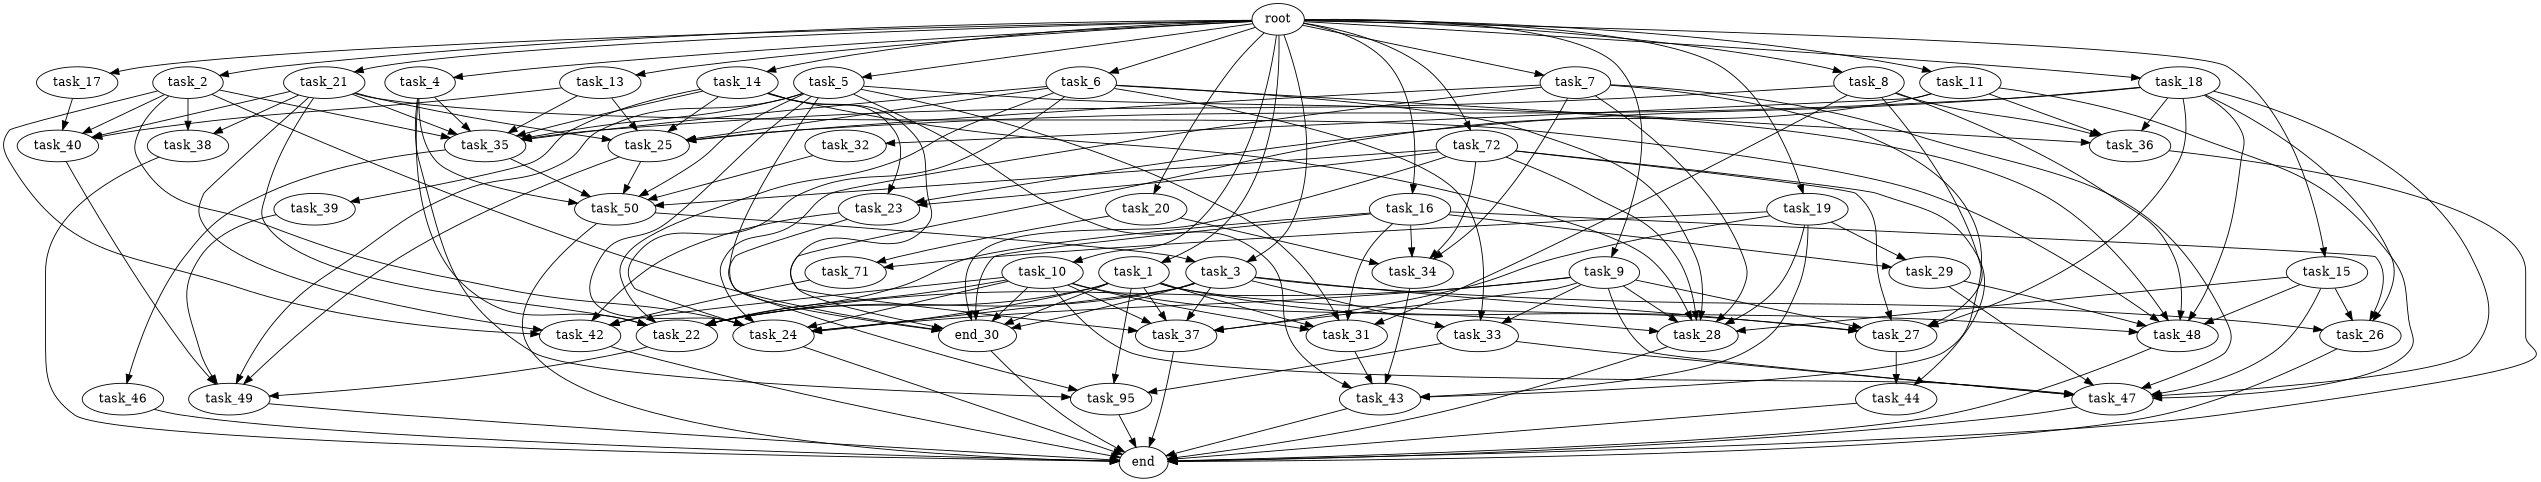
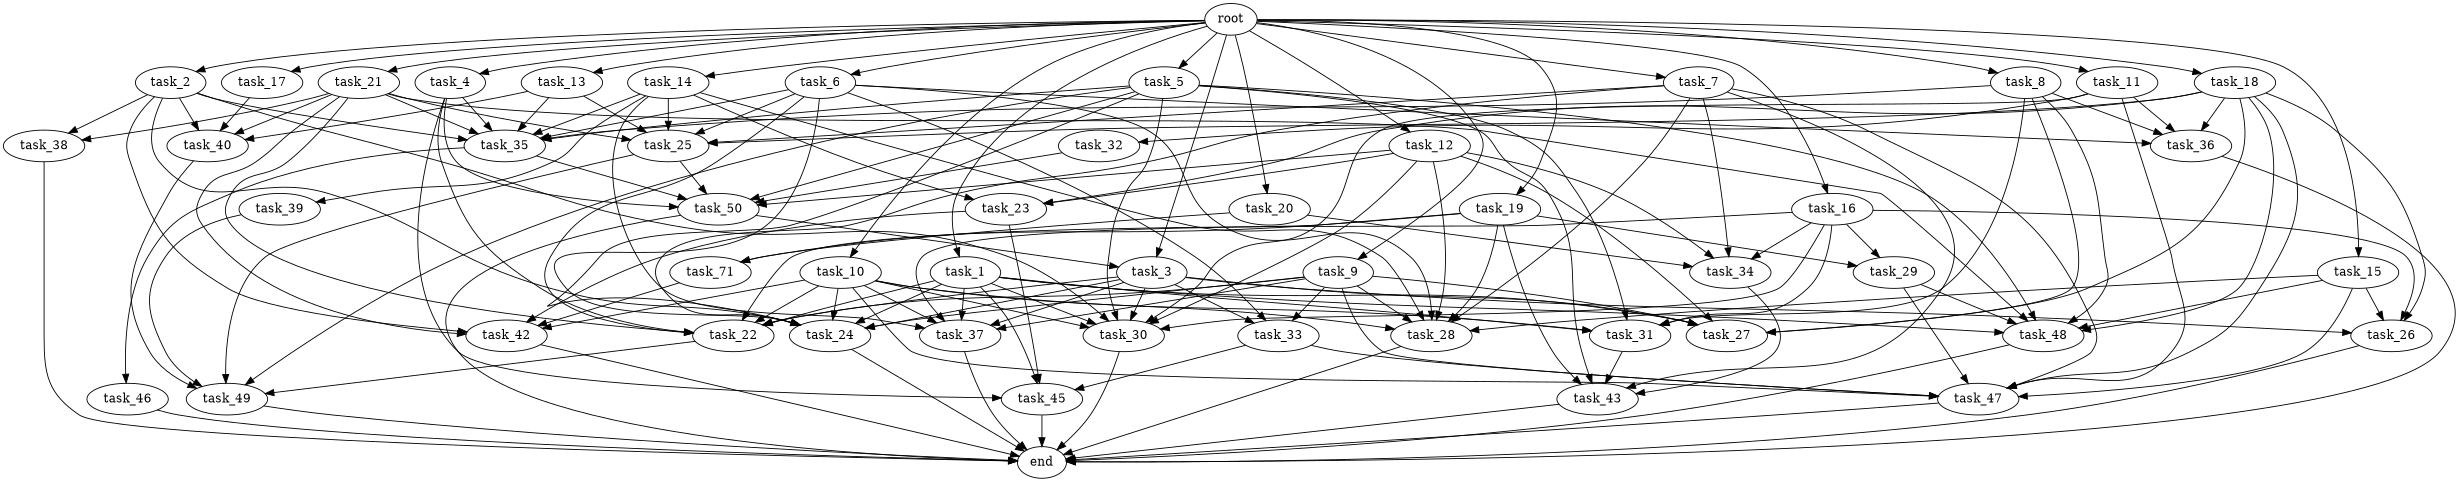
  digraph {
    root
    task_1
    task_2
    task_3
    task_4
    task_5
    task_6
    task_7
    task_8
    task_9
    task_10
    task_11
-   task_12 [label=task_72]
+   task_12
    task_13
    task_14
    task_15
    task_16
    task_17
    task_18
    task_19
    task_20
    task_21
    task_22
    task_24
    task_27
-   task_30 [label=end_30]
+   task_30
    task_31
    task_37
-   task_45 [label=task_95]
+   task_45
    task_48
    task_35
    task_38
    task_40
    task_42
    task_26
    task_33
    task_50
    task_43
    task_49
    task_25
    task_28
    task_36
    task_34
    task_47
    task_32
    task_23
-   task_44
    task_39
    task_29
    n50 [label=task_71]
    end
    task_46
    root -> task_1
    root -> task_2
    root -> task_3
    root -> task_4
    root -> task_5
    root -> task_6
    root -> task_7
    root -> task_8
    root -> task_9
    root -> task_10
    root -> task_11
    root -> task_12
    root -> task_13
    root -> task_14
    root -> task_15
    root -> task_16
    root -> task_17
    root -> task_18
    root -> task_19
    root -> task_20
    root -> task_21
    task_1 -> task_22
    task_1 -> task_24
    task_1 -> task_27
    task_1 -> task_30
    task_1 -> task_31
    task_1 -> task_37
    task_1 -> task_45
    task_1 -> task_48
    task_2 -> task_24
    task_2 -> task_30
    task_2 -> task_35
    task_2 -> task_38
    task_2 -> task_40
    task_2 -> task_42
    task_3 -> task_22
    task_3 -> task_24
    task_3 -> task_27
    task_3 -> task_30
    task_3 -> task_37
    task_3 -> task_26
    task_3 -> task_33
    task_4 -> task_22
    task_4 -> task_45
    task_4 -> task_35
    task_4 -> task_50
    task_5 -> task_24
    task_5 -> task_30
    task_5 -> task_31
    task_5 -> task_48
    task_5 -> task_35
    task_5 -> task_50
    task_5 -> task_43
    task_5 -> task_49
    task_6 -> task_22
    task_6 -> task_24
    task_6 -> task_35
    task_6 -> task_33
    task_6 -> task_25
    task_6 -> task_28
    task_6 -> task_36
    task_7 -> task_24
    task_7 -> task_43
    task_7 -> task_25
    task_7 -> task_28
    task_7 -> task_34
    task_7 -> task_47
    task_8 -> task_27
    task_8 -> task_31
    task_8 -> task_48
    task_8 -> task_35
    task_8 -> task_36
    task_9 -> task_22
    task_9 -> task_24
    task_9 -> task_27
    task_9 -> task_37
    task_9 -> task_33
    task_9 -> task_28
    task_9 -> task_47
    task_10 -> task_22
    task_10 -> task_24
    task_10 -> task_30
    task_10 -> task_31
    task_10 -> task_37
    task_10 -> task_42
    task_10 -> task_28
    task_10 -> task_47
    task_11 -> task_30
    task_11 -> task_36
    task_11 -> task_47
    task_11 -> task_32
    task_12 -> task_27
    task_12 -> task_30
    task_12 -> task_50
    task_12 -> task_28
    task_12 -> task_34
    task_12 -> task_23
-   task_12 -> task_44
    task_13 -> task_35
    task_13 -> task_40
    task_13 -> task_25
    task_14 -> task_37
    task_14 -> task_35
    task_14 -> task_25
    task_14 -> task_28
    task_14 -> task_23
    task_14 -> task_39
    task_15 -> task_48
    task_15 -> task_26
    task_15 -> task_28
    task_15 -> task_47
    task_16 -> task_22
    task_16 -> task_30
    task_16 -> task_31
    task_16 -> task_26
    task_16 -> task_34
    task_16 -> task_29
    task_17 -> task_40
    task_18 -> task_27
    task_18 -> task_48
    task_18 -> task_26
    task_18 -> task_25
    task_18 -> task_36
    task_18 -> task_47
    task_18 -> task_23
    task_19 -> task_37
    task_19 -> task_43
    task_19 -> task_28
    task_19 -> task_29
    task_19 -> n50
    task_20 -> task_34
    task_20 -> n50
    task_21 -> task_22
    task_21 -> task_48
    task_21 -> task_35
    task_21 -> task_38
    task_21 -> task_40
    task_21 -> task_42
    task_21 -> task_25
    task_22 -> task_49
    task_24 -> end
-   task_27 -> task_44
    task_30 -> end
    task_31 -> task_43
    task_37 -> end
    task_45 -> end
    task_48 -> end
    task_35 -> task_50
    task_35 -> task_46
    task_38 -> end
    task_40 -> task_49
    task_42 -> end
    task_26 -> end
    task_33 -> task_45
    task_33 -> task_47
    task_50 -> task_3
    task_50 -> end
    task_43 -> end
    task_49 -> end
    task_25 -> task_50
    task_25 -> task_49
    task_28 -> end
    task_36 -> end
    task_34 -> task_43
    task_47 -> end
    task_32 -> task_50
    task_23 -> task_45
    task_23 -> task_42
-   task_44 -> end
    task_39 -> task_49
    task_29 -> task_48
    task_29 -> task_47
    n50 -> task_42
    task_46 -> end
  }
